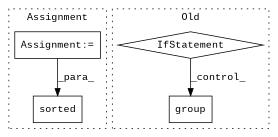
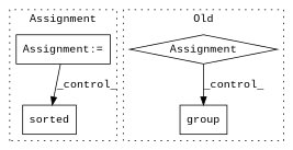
  digraph {
    fontname="Liberation Mono"
    node [a=32 fontname="Liberation Mono" shape=box]
    edge [fontname="Liberation Mono"]
    n1 [l="7,1" label=sorted s="1553,1595"]
    n2 [a=7 l=1 label="Assignment:=" s=1417]
    n3 [l="6,1" label=group s="1640,1647"]
-   n4 [a=25 l="4,2" label=IfStatement s="1561,1574" shape=diamond]
+   n4 [a=25 l="4,2" label=Assignment s="1561,1574" shape=diamond]
    subgraph cluster_1 {
      label=Assignment
      style=dotted
      n1
      n2
    }
    subgraph cluster_2 {
      label=Old
      style=dotted
      n3
      n4
    }
-   n2 -> n1 [label=_para_]
+   n2 -> n1 [label=_control_]
    n4 -> n3 [label=_control_]
  }
